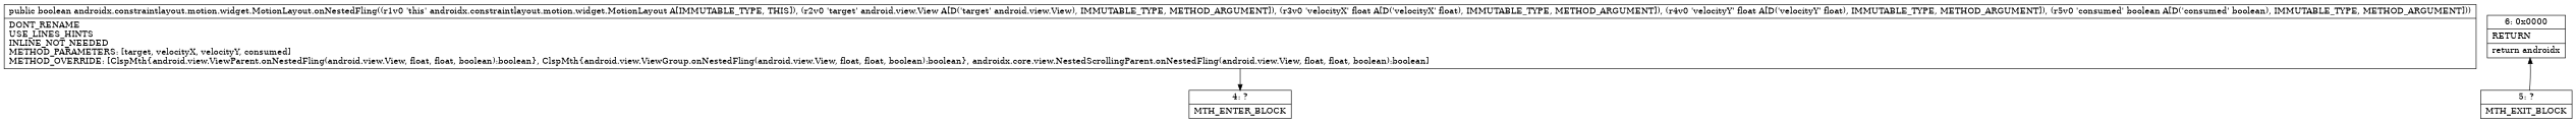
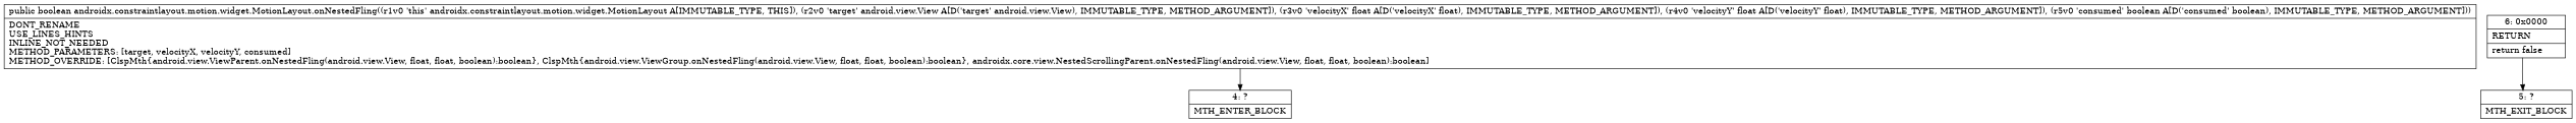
  digraph {
    node [shape=record]
    n1 [label="{4\:\ ?|MTH_ENTER_BLOCK\l}"]
-   n2 [label="{6\:\ 0x0000|RETURN\l|return androidx\l}"]
+   n2 [label="{6\:\ 0x0000|RETURN\l|return false\l}"]
    n3 [label="{5\:\ ?|MTH_EXIT_BLOCK\l}"]
    n4 [label="{public boolean androidx.constraintlayout.motion.widget.MotionLayout.onNestedFling((r1v0 'this' androidx.constraintlayout.motion.widget.MotionLayout A[IMMUTABLE_TYPE, THIS]), (r2v0 'target' android.view.View A[D('target' android.view.View), IMMUTABLE_TYPE, METHOD_ARGUMENT]), (r3v0 'velocityX' float A[D('velocityX' float), IMMUTABLE_TYPE, METHOD_ARGUMENT]), (r4v0 'velocityY' float A[D('velocityY' float), IMMUTABLE_TYPE, METHOD_ARGUMENT]), (r5v0 'consumed' boolean A[D('consumed' boolean), IMMUTABLE_TYPE, METHOD_ARGUMENT]))  | DONT_RENAME\lUSE_LINES_HINTS\lINLINE_NOT_NEEDED\lMETHOD_PARAMETERS: [target, velocityX, velocityY, consumed]\lMETHOD_OVERRIDE: [ClspMth\{android.view.ViewParent.onNestedFling(android.view.View, float, float, boolean):boolean\}, ClspMth\{android.view.ViewGroup.onNestedFling(android.view.View, float, float, boolean):boolean\}, androidx.core.view.NestedScrollingParent.onNestedFling(android.view.View, float, float, boolean):boolean]\l}"]
-   n3 -> n2
+   n2 -> n3
    n4 -> n1
  }
